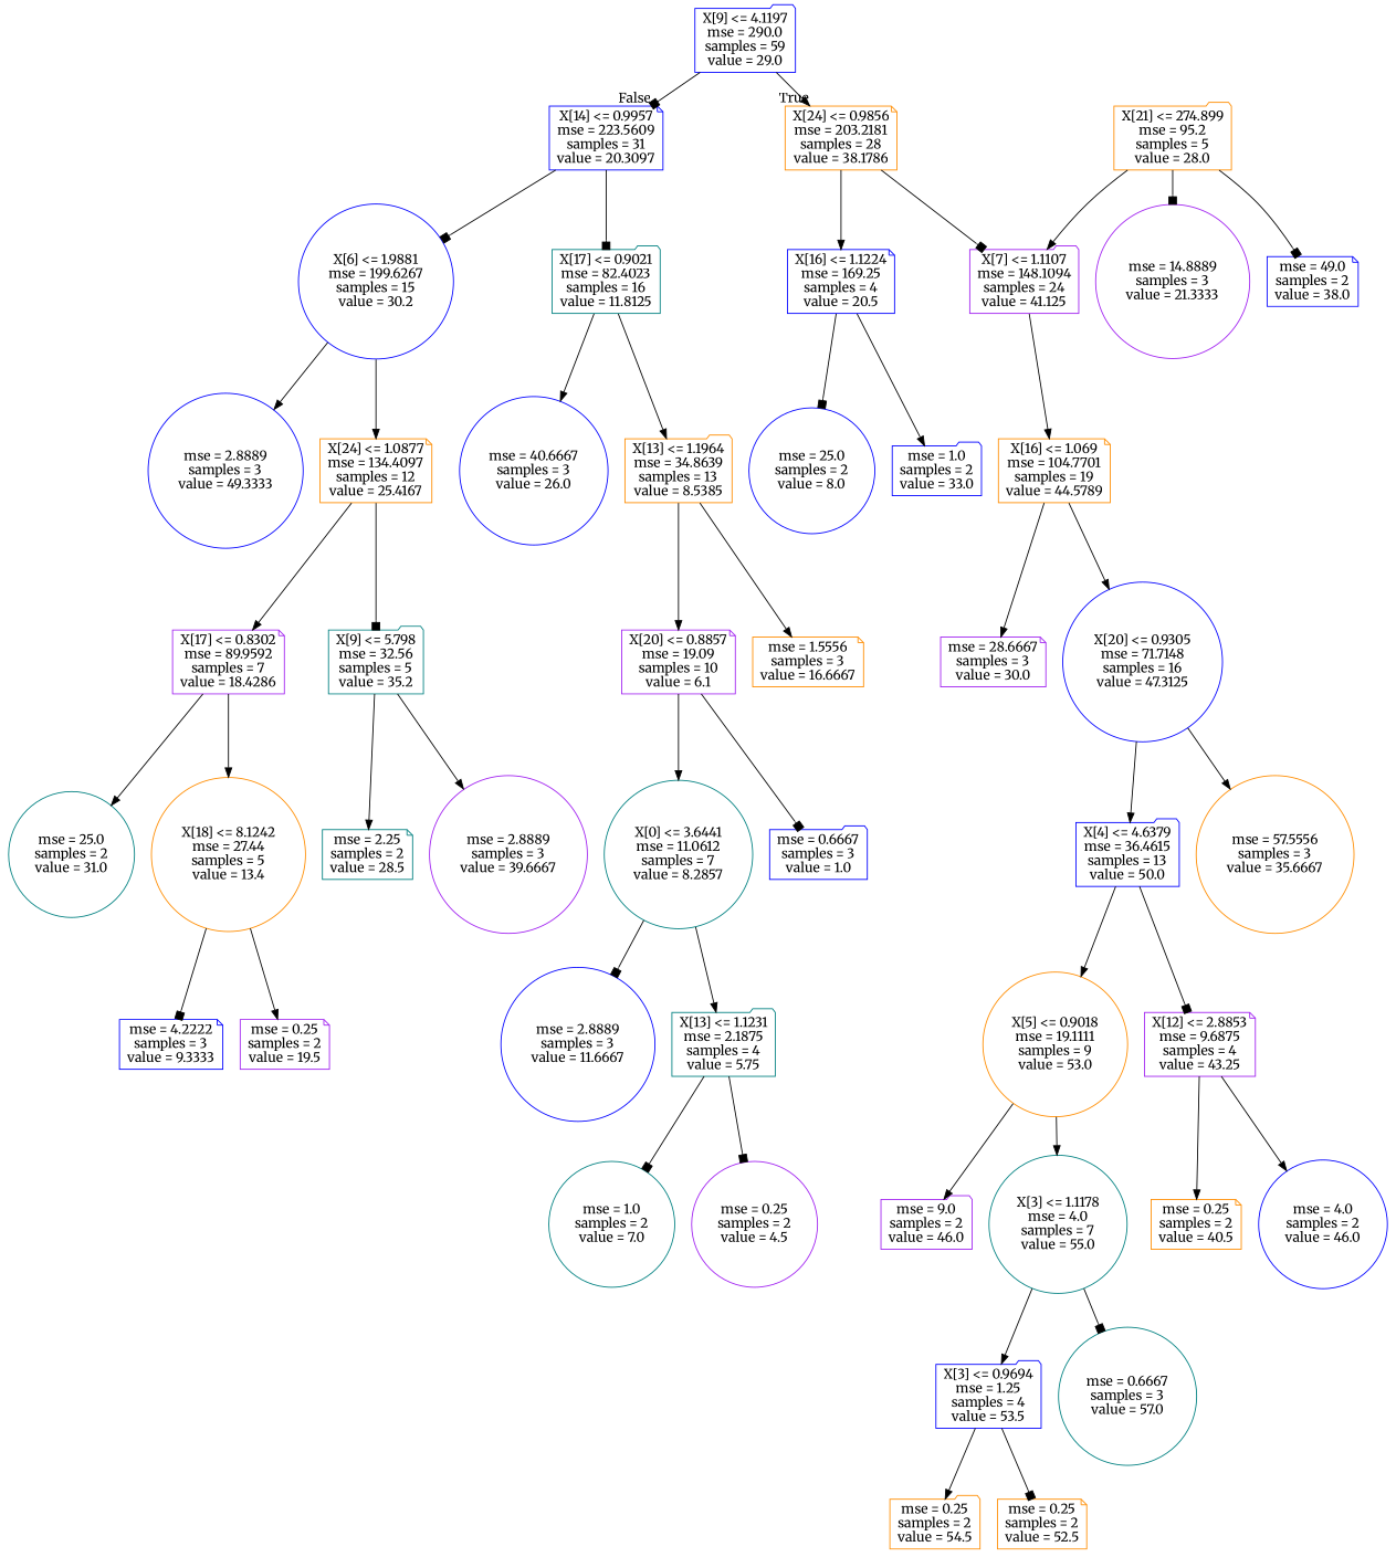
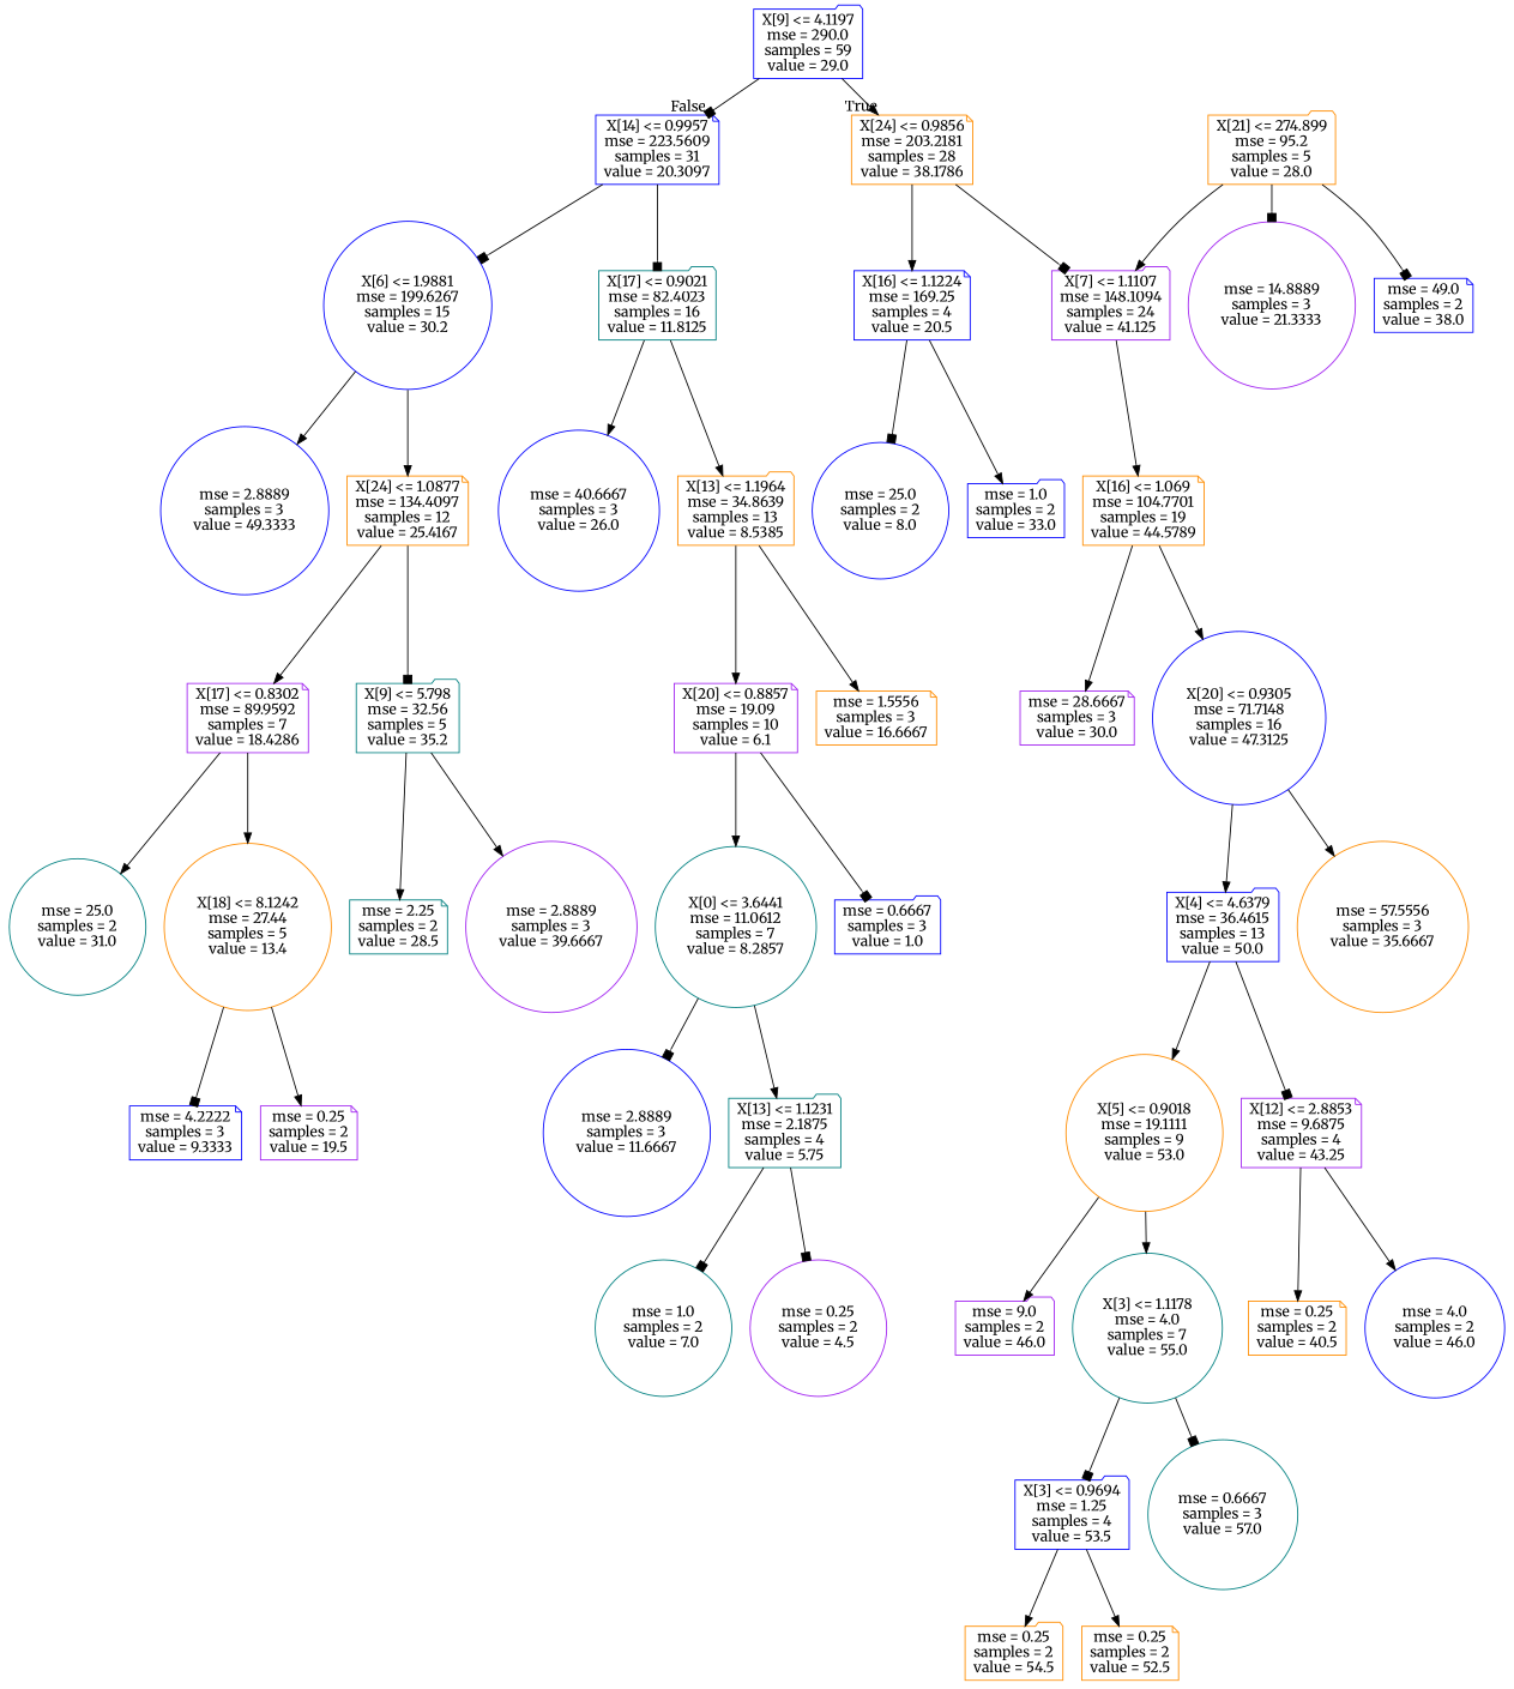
  digraph {
    fontname=Merriweather
    node [color=blue fontname=Merriweather shape=circle]
    edge [arrowhead=normal fontname=Merriweather]
    n1 [label="X[9] <= 4.1197\nmse = 290.0\nsamples = 59\nvalue = 29.0" shape=folder]
    n2 [color=darkorange label="X[24] <= 0.9856\nmse = 203.2181\nsamples = 28\nvalue = 38.1786" shape=note]
    n3 [label="X[14] <= 0.9957\nmse = 223.5609\nsamples = 31\nvalue = 20.3097" shape=note]
    n4 [label="X[16] <= 1.1224\nmse = 169.25\nsamples = 4\nvalue = 20.5" shape=note]
    n5 [color=purple label="X[7] <= 1.1107\nmse = 148.1094\nsamples = 24\nvalue = 41.125" shape=folder]
    n6 [label="X[6] <= 1.9881\nmse = 199.6267\nsamples = 15\nvalue = 30.2"]
    n7 [color=teal label="X[17] <= 0.9021\nmse = 82.4023\nsamples = 16\nvalue = 11.8125" shape=folder]
    n8 [label="mse = 1.0\nsamples = 2\nvalue = 33.0" shape=folder]
    n9 [label="mse = 25.0\nsamples = 2\nvalue = 8.0"]
    n10 [color=darkorange label="X[16] <= 1.069\nmse = 104.7701\nsamples = 19\nvalue = 44.5789" shape=note]
    n11 [color=purple label="mse = 28.6667\nsamples = 3\nvalue = 30.0" shape=note]
    n12 [label="X[20] <= 0.9305\nmse = 71.7148\nsamples = 16\nvalue = 47.3125"]
    n13 [color=darkorange label="X[21] <= 274.899\nmse = 95.2\nsamples = 5\nvalue = 28.0" shape=folder]
    n14 [color=purple label="mse = 14.8889\nsamples = 3\nvalue = 21.3333"]
    n15 [label="mse = 49.0\nsamples = 2\nvalue = 38.0" shape=note]
    n16 [label="X[4] <= 4.6379\nmse = 36.4615\nsamples = 13\nvalue = 50.0" shape=folder]
    n17 [color=darkorange label="mse = 57.5556\nsamples = 3\nvalue = 35.6667"]
    n18 [color=darkorange label="X[5] <= 0.9018\nmse = 19.1111\nsamples = 9\nvalue = 53.0"]
    n19 [color=purple label="X[12] <= 2.8853\nmse = 9.6875\nsamples = 4\nvalue = 43.25" shape=note]
    n20 [color=purple label="mse = 9.0\nsamples = 2\nvalue = 46.0" shape=folder]
    n21 [color=teal label="X[3] <= 1.1178\nmse = 4.0\nsamples = 7\nvalue = 55.0"]
    n22 [color=darkorange label="mse = 0.25\nsamples = 2\nvalue = 40.5" shape=note]
    n23 [label="mse = 4.0\nsamples = 2\nvalue = 46.0"]
    n24 [label="X[3] <= 0.9694\nmse = 1.25\nsamples = 4\nvalue = 53.5" shape=folder]
    n25 [color=teal label="mse = 0.6667\nsamples = 3\nvalue = 57.0"]
    n26 [color=darkorange label="mse = 0.25\nsamples = 2\nvalue = 54.5" shape=folder]
    n27 [color=darkorange label="mse = 0.25\nsamples = 2\nvalue = 52.5" shape=note]
    n28 [label="mse = 2.8889\nsamples = 3\nvalue = 49.3333"]
    n29 [color=darkorange label="X[24] <= 1.0877\nmse = 134.4097\nsamples = 12\nvalue = 25.4167" shape=note]
    n30 [label="mse = 40.6667\nsamples = 3\nvalue = 26.0"]
    n31 [color=darkorange label="X[13] <= 1.1964\nmse = 34.8639\nsamples = 13\nvalue = 8.5385" shape=folder]
    n32 [color=purple label="X[17] <= 0.8302\nmse = 89.9592\nsamples = 7\nvalue = 18.4286" shape=note]
    n33 [color=teal label="X[9] <= 5.798\nmse = 32.56\nsamples = 5\nvalue = 35.2" shape=folder]
    n34 [color=teal label="mse = 25.0\nsamples = 2\nvalue = 31.0"]
    n35 [color=darkorange label="X[18] <= 8.1242\nmse = 27.44\nsamples = 5\nvalue = 13.4"]
    n36 [color=teal label="mse = 2.25\nsamples = 2\nvalue = 28.5" shape=note]
    n37 [color=purple label="mse = 2.8889\nsamples = 3\nvalue = 39.6667"]
    n38 [label="mse = 4.2222\nsamples = 3\nvalue = 9.3333" shape=note]
    n39 [color=purple label="mse = 0.25\nsamples = 2\nvalue = 19.5" shape=note]
    n40 [color=purple label="X[20] <= 0.8857\nmse = 19.09\nsamples = 10\nvalue = 6.1" shape=note]
    n41 [color=darkorange label="mse = 1.5556\nsamples = 3\nvalue = 16.6667" shape=note]
    n42 [color=teal label="X[0] <= 3.6441\nmse = 11.0612\nsamples = 7\nvalue = 8.2857"]
    n43 [label="mse = 0.6667\nsamples = 3\nvalue = 1.0" shape=folder]
    n44 [label="mse = 2.8889\nsamples = 3\nvalue = 11.6667"]
    n45 [color=teal label="X[13] <= 1.1231\nmse = 2.1875\nsamples = 4\nvalue = 5.75" shape=folder]
    n46 [color=teal label="mse = 1.0\nsamples = 2\nvalue = 7.0"]
    n47 [color=purple label="mse = 0.25\nsamples = 2\nvalue = 4.5"]
    n1 -> n2 [headlabel=True labelangle=45 labeldistance=2.5]
    n1 -> n3 [arrowhead=box headlabel=False labelangle=-45 labeldistance=2.5]
    n2 -> n4
    n2 -> n5 [arrowhead=box]
    n3 -> n6 [arrowhead=box]
    n3 -> n7 [arrowhead=box]
    n4 -> n8
    n4 -> n9 [arrowhead=box]
    n5 -> n10
    n6 -> n28
    n6 -> n29
    n7 -> n30
    n7 -> n31
    n10 -> n11
    n10 -> n12
    n12 -> n16
    n12 -> n17
    n13 -> n5
    n13 -> n14 [arrowhead=box]
    n13 -> n15 [arrowhead=box]
    n16 -> n18
    n16 -> n19 [arrowhead=box]
    n18 -> n20
    n18 -> n21
    n19 -> n22
    n19 -> n23
-   n21 -> n24
+   n21 -> n24 [arrowhead=box]
    n21 -> n25 [arrowhead=box]
    n24 -> n26
-   n24 -> n27 [arrowhead=box]
+   n24 -> n27
    n29 -> n32
    n29 -> n33 [arrowhead=box]
    n31 -> n40
    n31 -> n41
    n32 -> n34
    n32 -> n35
    n33 -> n36
    n33 -> n37
    n35 -> n38 [arrowhead=box]
    n35 -> n39
    n40 -> n42
    n40 -> n43 [arrowhead=box]
    n42 -> n44 [arrowhead=box]
    n42 -> n45
    n45 -> n46 [arrowhead=box]
    n45 -> n47 [arrowhead=box]
  }
